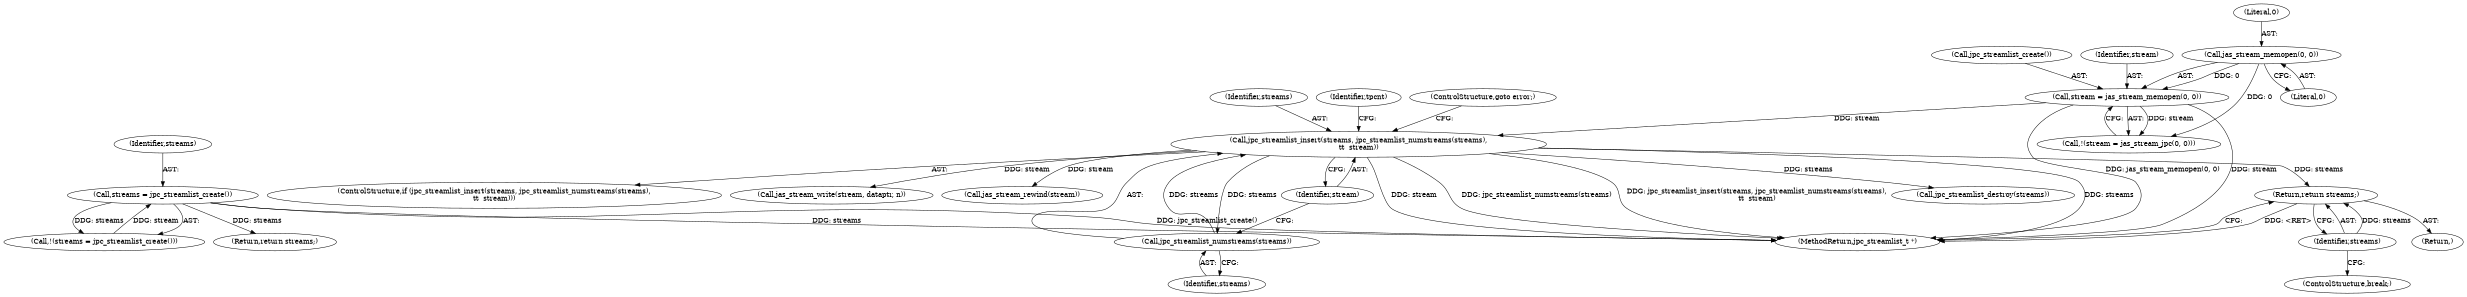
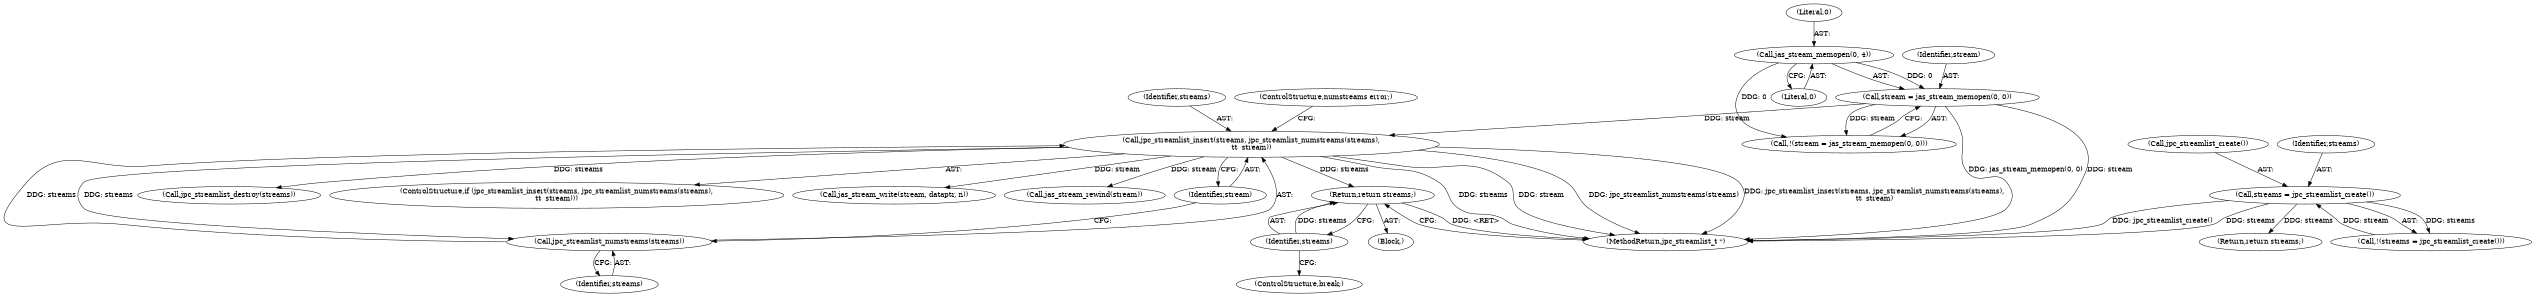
  digraph {
    n1 [label="(Return,return streams;)"]
    n2 [label="(Identifier,streams)"]
    n3 [label="(MethodReturn,jpc_streamlist_t *)"]
-   n4 [label="(Return,)"]
+   n4 [label="(Block,)"]
    n5 [label="(ControlStructure,break;)"]
    n6 [label="(Call,jpc_streamlist_insert(streams, jpc_streamlist_numstreams(streams),\n\t\t  stream))"]
    n7 [label="(Call,jpc_streamlist_numstreams(streams))"]
    n8 [label="(Identifier,stream)"]
    n9 [label="(Call,jpc_streamlist_destroy(streams))"]
    n10 [label="(ControlStructure,if (jpc_streamlist_insert(streams, jpc_streamlist_numstreams(streams),\n\t\t  stream)))"]
    n11 [label="(Call,jas_stream_write(stream, dataptr, n))"]
    n12 [label="(Call,jas_stream_rewind(stream))"]
    n13 [label="(Identifier,streams)"]
    n14 [label="(Call,streams = jpc_streamlist_create())"]
    n15 [label="(Call,!(streams = jpc_streamlist_create()))"]
    n16 [label="(Return,return streams;)"]
    n17 [label="(Call,jpc_streamlist_create())"]
    n18 [label="(Call,stream = jas_stream_memopen(0, 0))"]
-   n19 [label="(Call,!(stream = jas_stream_jpc(0, 0)))"]
-   n20 [label="(Call,jas_stream_memopen(0, 0))"]
+   n19 [label="(Call,!(stream = jas_stream_memopen(0, 0)))"]
+   n20 [label="(Call,jas_stream_memopen(0, 4))"]
    n21 [label="(Literal,0)"]
    n22 [label="(Identifier,streams)"]
    n23 [label="(Literal,0)"]
    n24 [label="(Identifier,streams)"]
    n25 [label="(Identifier,stream)"]
-   n26 [label="(Identifier,tpcnt)"]
-   n27 [label="(ControlStructure,goto error;)"]
+   n27 [label="(ControlStructure,numstreams error;)"]
    n1 -> n2 [label="CFG: "]
    n1 -> n3 [label="DDG: <RET>"]
    n1 -> n4 [label="AST: "]
    n2 -> n1 [label="AST: "]
    n2 -> n1 [label="DDG: streams"]
    n2 -> n5 [label="CFG: "]
    n3 -> n1 [label="CFG: "]
    n6 -> n1 [label="DDG: streams"]
    n6 -> n3 [label="DDG: jpc_streamlist_numstreams(streams)"]
    n6 -> n3 [label="DDG: jpc_streamlist_insert(streams, jpc_streamlist_numstreams(streams),\n\t\t  stream)"]
    n6 -> n3 [label="DDG: streams"]
    n6 -> n3 [label="DDG: stream"]
    n6 -> n7 [label="DDG: streams"]
    n6 -> n8 [label="CFG: "]
    n6 -> n9 [label="DDG: streams"]
    n6 -> n10 [label="AST: "]
    n6 -> n11 [label="DDG: stream"]
    n6 -> n12 [label="DDG: stream"]
    n7 -> n6 [label="AST: "]
    n7 -> n6 [label="DDG: streams"]
    n7 -> n13 [label="CFG: "]
    n8 -> n6 [label="AST: "]
    n8 -> n7 [label="CFG: "]
    n13 -> n7 [label="AST: "]
    n14 -> n3 [label="DDG: jpc_streamlist_create()"]
    n14 -> n3 [label="DDG: streams"]
    n14 -> n15 [label="AST: "]
    n14 -> n15 [label="DDG: streams"]
    n14 -> n16 [label="DDG: streams"]
    n15 -> n14 [label="DDG: stream"]
-   n17 -> n18 [label="AST: "]
+   n17 -> n14 [label="AST: "]
    n18 -> n3 [label="DDG: stream"]
    n18 -> n3 [label="DDG: jas_stream_memopen(0, 0)"]
    n18 -> n6 [label="DDG: stream"]
    n18 -> n19 [label="AST: "]
    n18 -> n19 [label="DDG: stream"]
    n19 -> n18 [label="CFG: "]
    n20 -> n18 [label="AST: "]
    n20 -> n18 [label="DDG: 0"]
    n20 -> n19 [label="DDG: 0"]
    n20 -> n21 [label="CFG: "]
    n21 -> n20 [label="AST: "]
    n22 -> n14 [label="AST: "]
    n23 -> n20 [label="AST: "]
    n24 -> n6 [label="AST: "]
    n25 -> n18 [label="AST: "]
-   n26 -> n6 [label="CFG: "]
    n27 -> n6 [label="CFG: "]
  }
